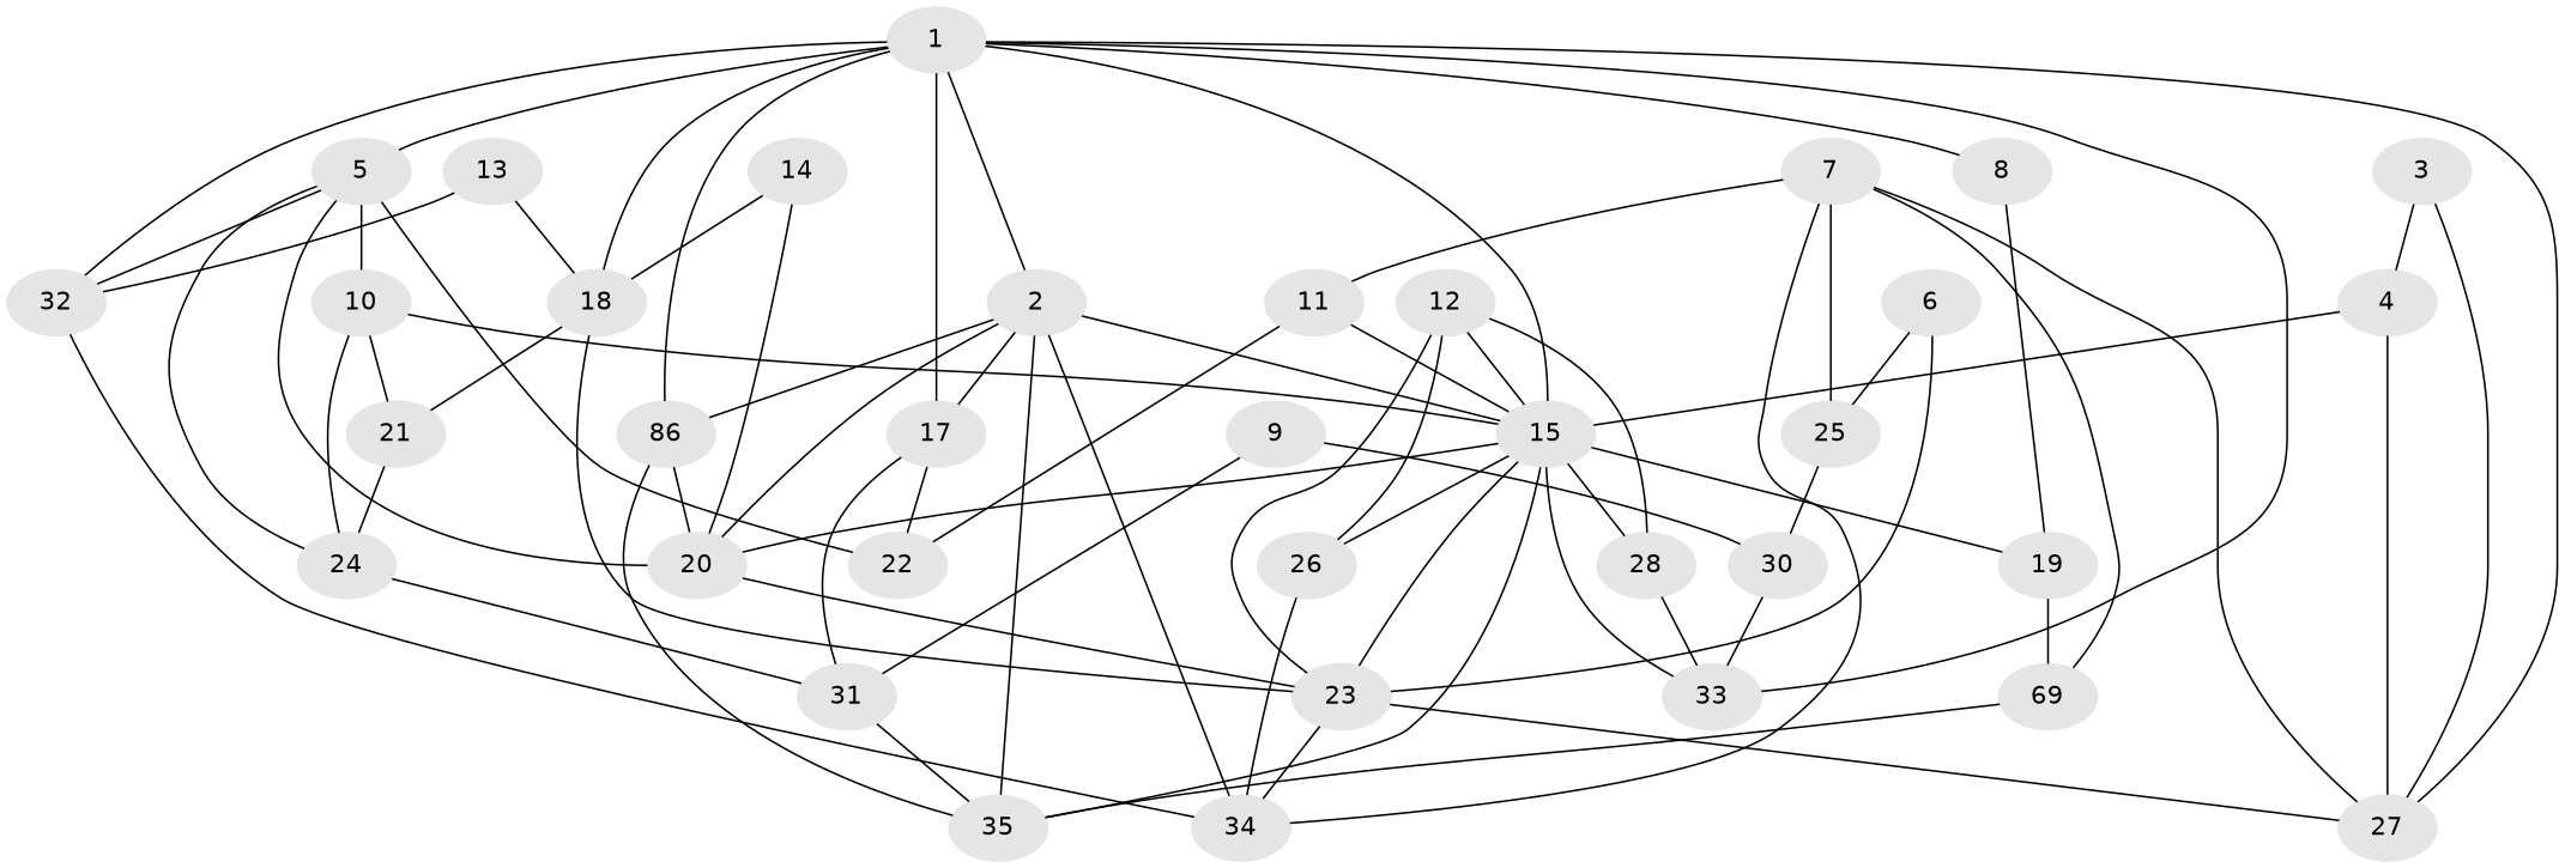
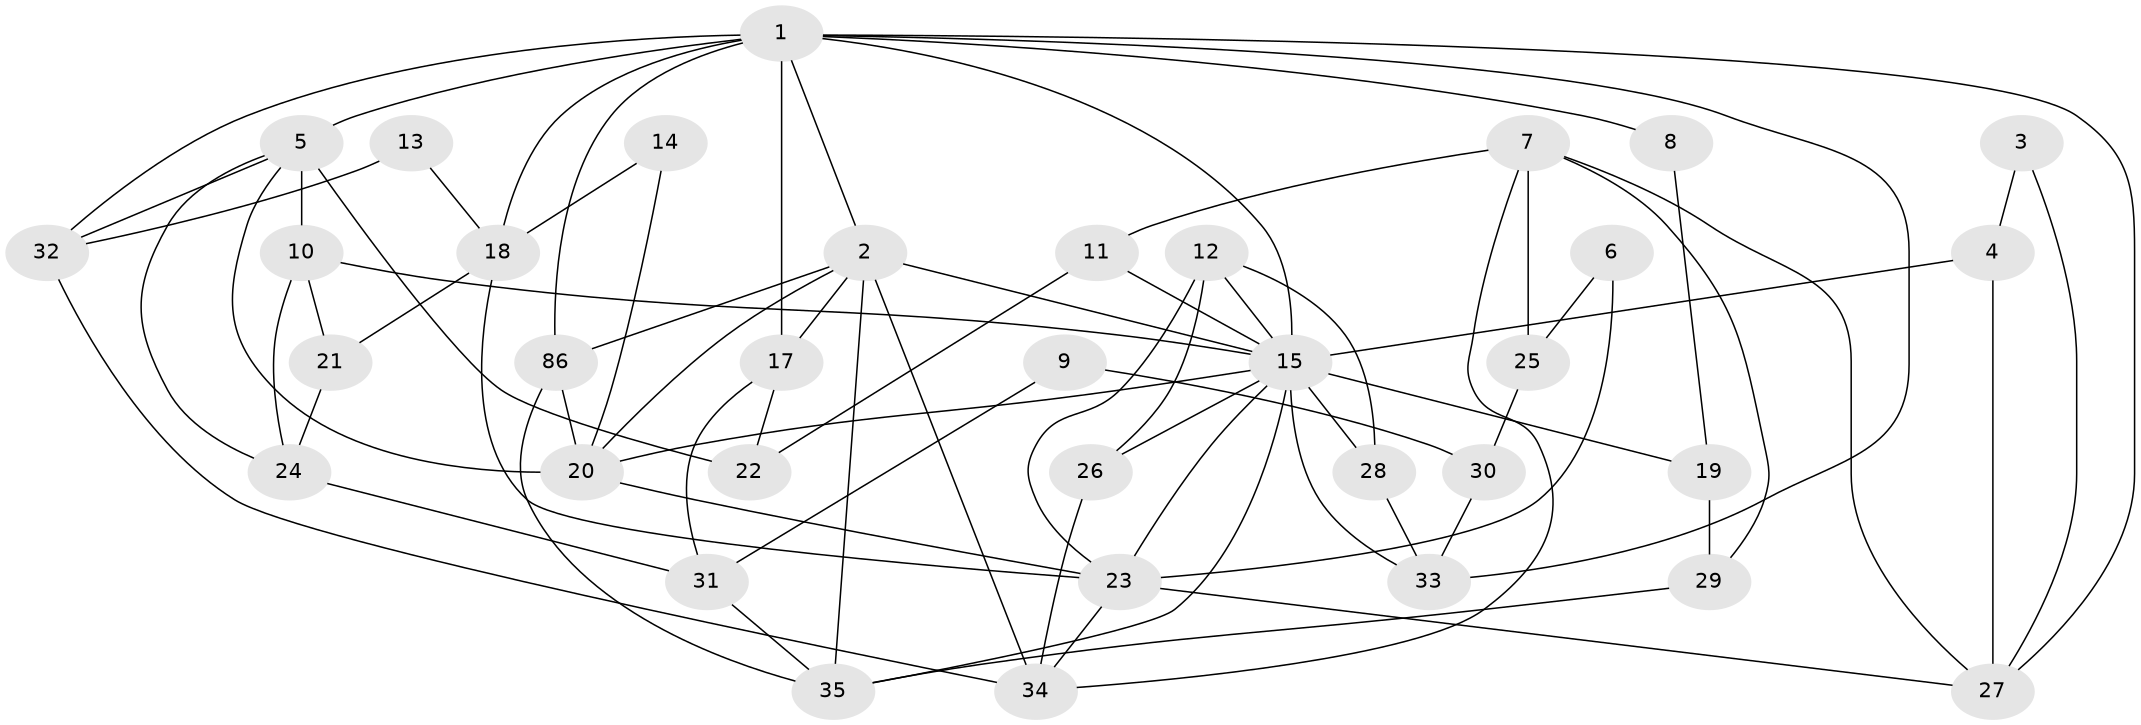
  graph {
    fontname="DejaVu Sans"
    node [color=gray90 fontname="DejaVu Sans" style=filled]
    edge [fontname="DejaVu Sans" weight=1.0]
    1
    2
    5
    8
    15
    n6 [label=86]
    17
    18
    27
    32
    33
    20
    34
    35
    10
    22
    24
    19
    23
    26
    28
    31
    21
    3
    4
    6
    25
    30
    7
    11
-   29 [label=69]
+   29
    9
    12
    13
    14
    1 -- 2
    1 -- 5
    1 -- 8
    1 -- 15
    1 -- n6
    1 -- 17
    1 -- 18 [weight=2.0]
    1 -- 27
    1 -- 32
    1 -- 33
    2 -- 15 [weight=3.0]
    2 -- n6
    2 -- 17
    2 -- 20
    2 -- 34
    2 -- 35
    5 -- 32
    5 -- 20
    5 -- 10 [weight=2.0]
    5 -- 22
    5 -- 24
    8 -- 19
    15 -- 33
    15 -- 20
    15 -- 35
    15 -- 19
    15 -- 23
    15 -- 26
    15 -- 28
    n6 -- 20
    n6 -- 35
    17 -- 22
    17 -- 31
    18 -- 23
    18 -- 21
    32 -- 34
    20 -- 23
    10 -- 15
    10 -- 24
    10 -- 21
    24 -- 31
    19 -- 29
    23 -- 27
    23 -- 34
    26 -- 34
    28 -- 33
    31 -- 35
    21 -- 24
    3 -- 27
    3 -- 4
    4 -- 15
    4 -- 27
    6 -- 23
    6 -- 25
    25 -- 30
    30 -- 33
    7 -- 27
    7 -- 34
    7 -- 25
    7 -- 11
    7 -- 29
    11 -- 15
    11 -- 22
    29 -- 35
    9 -- 31
    9 -- 30
    12 -- 15
    12 -- 23
    12 -- 26
    12 -- 28
    13 -- 18
    13 -- 32
    14 -- 18
    14 -- 20
  }
